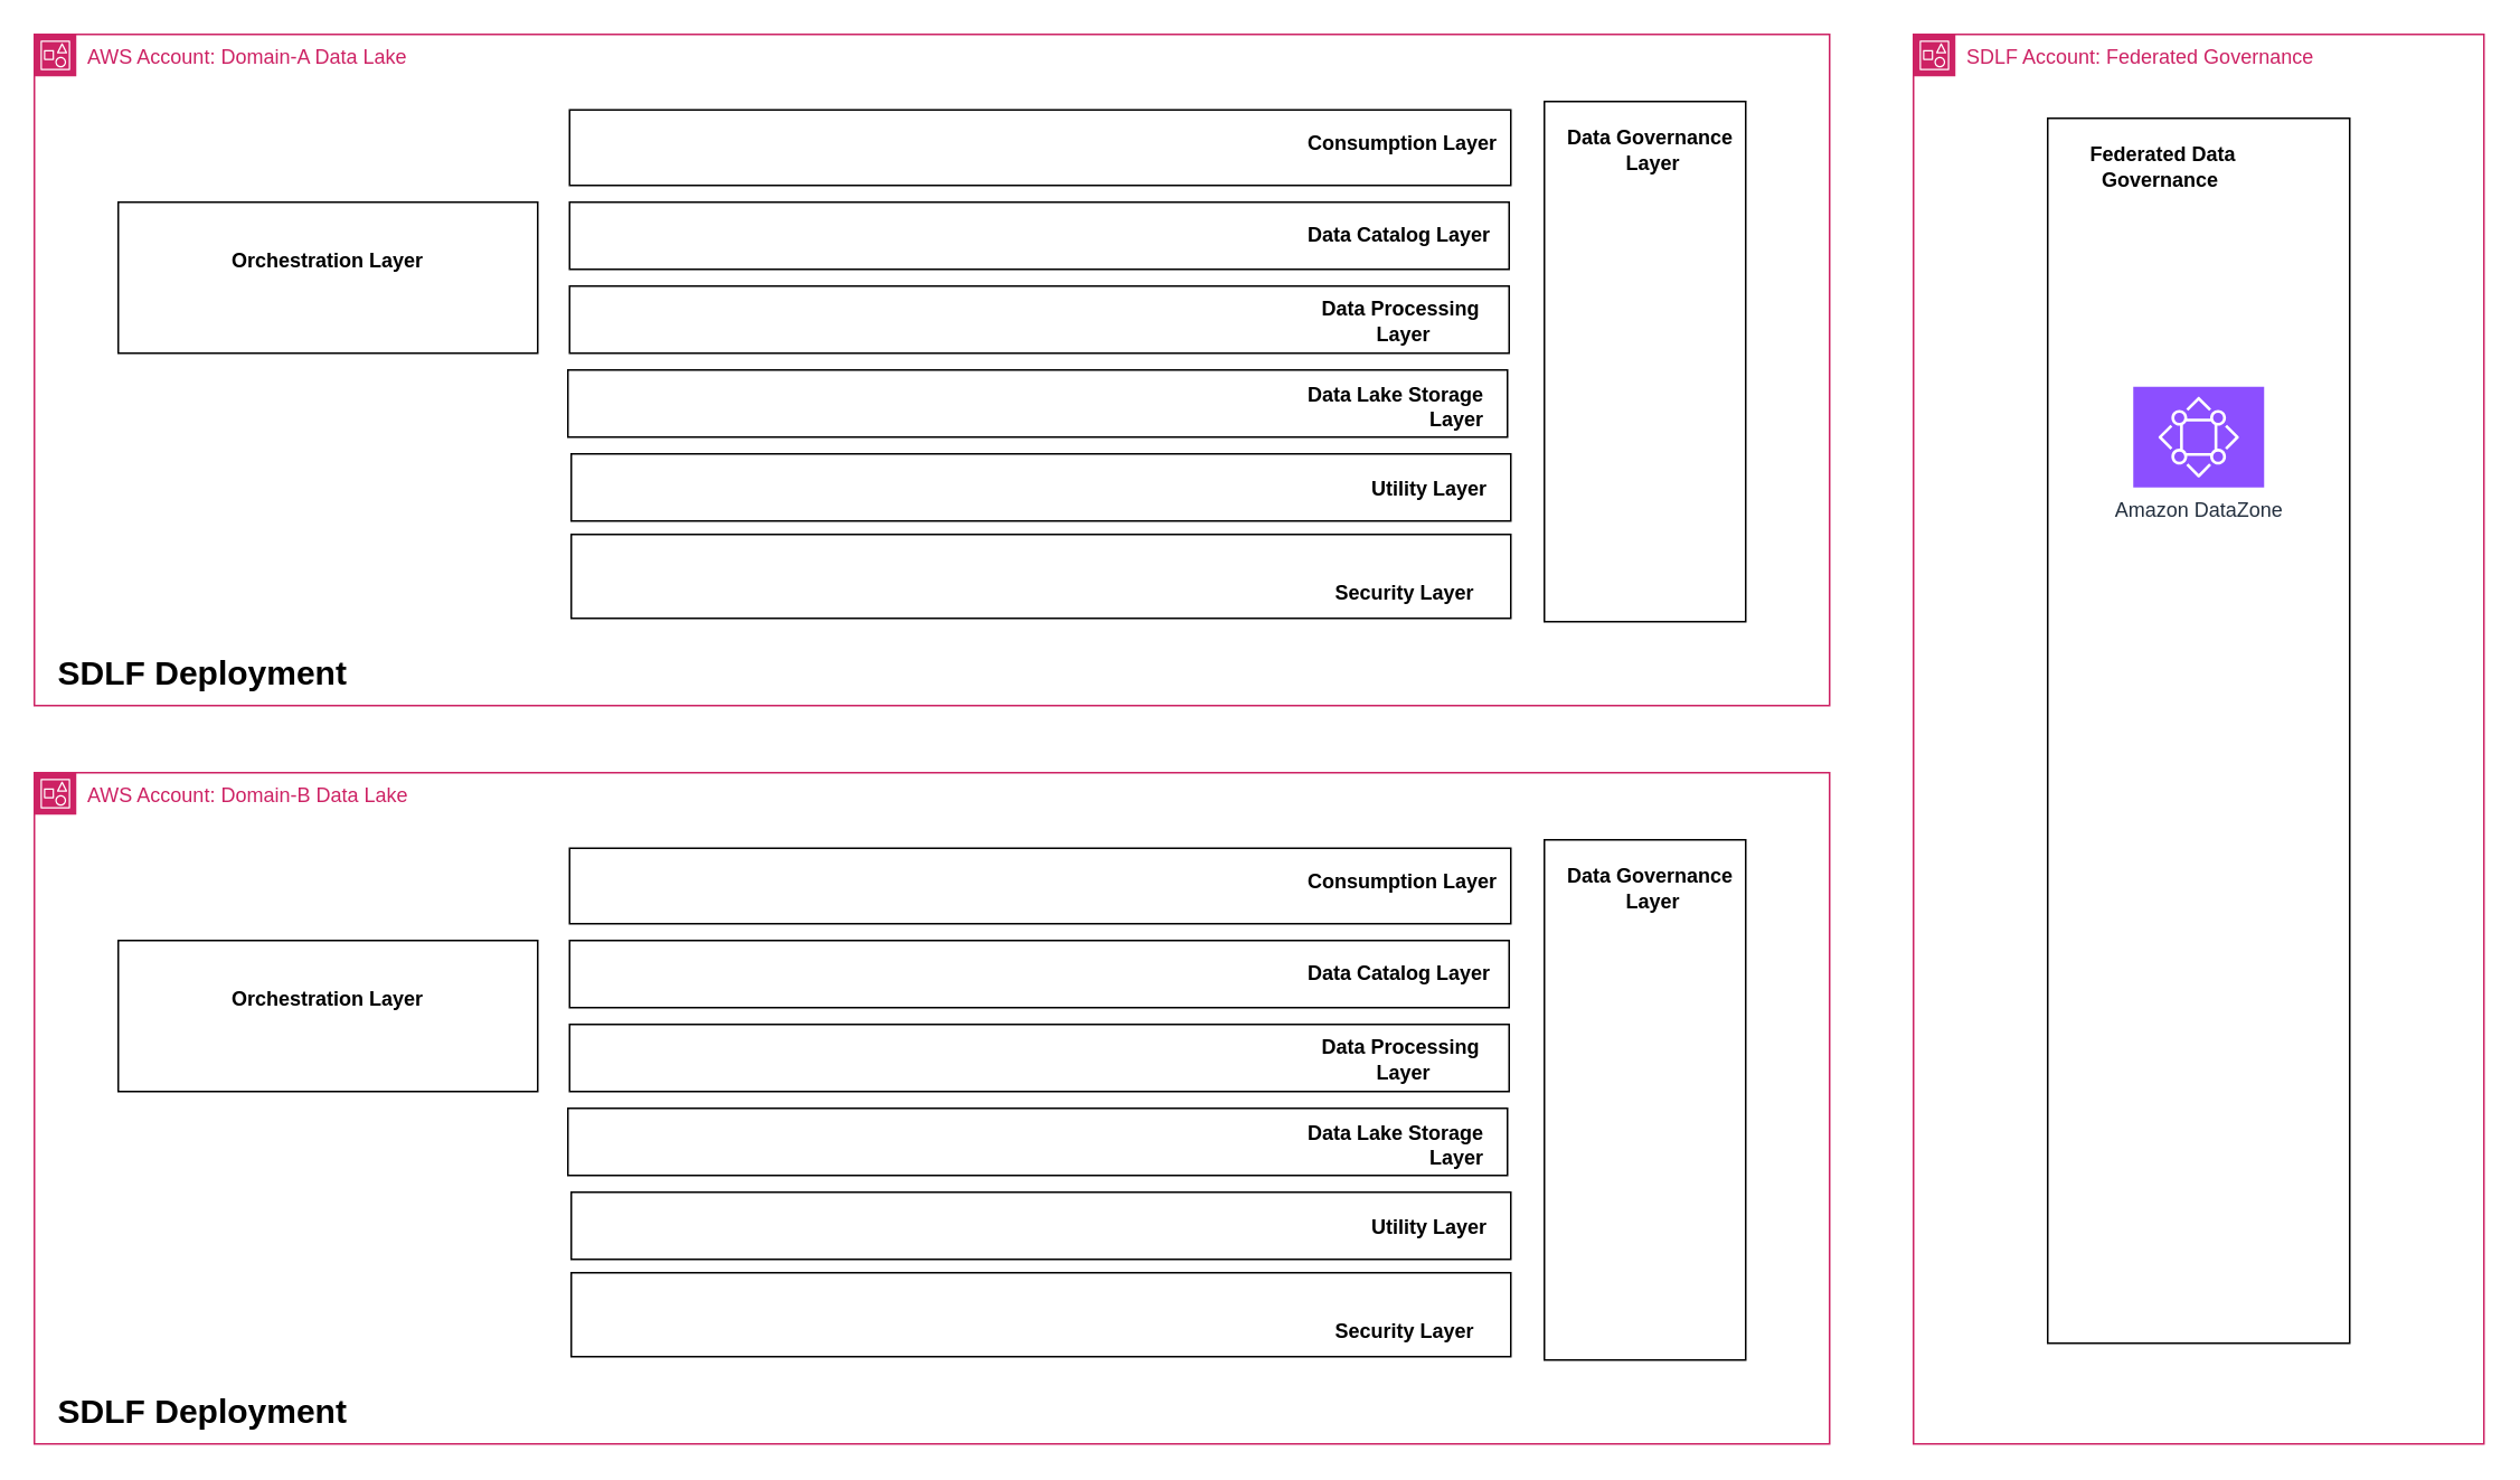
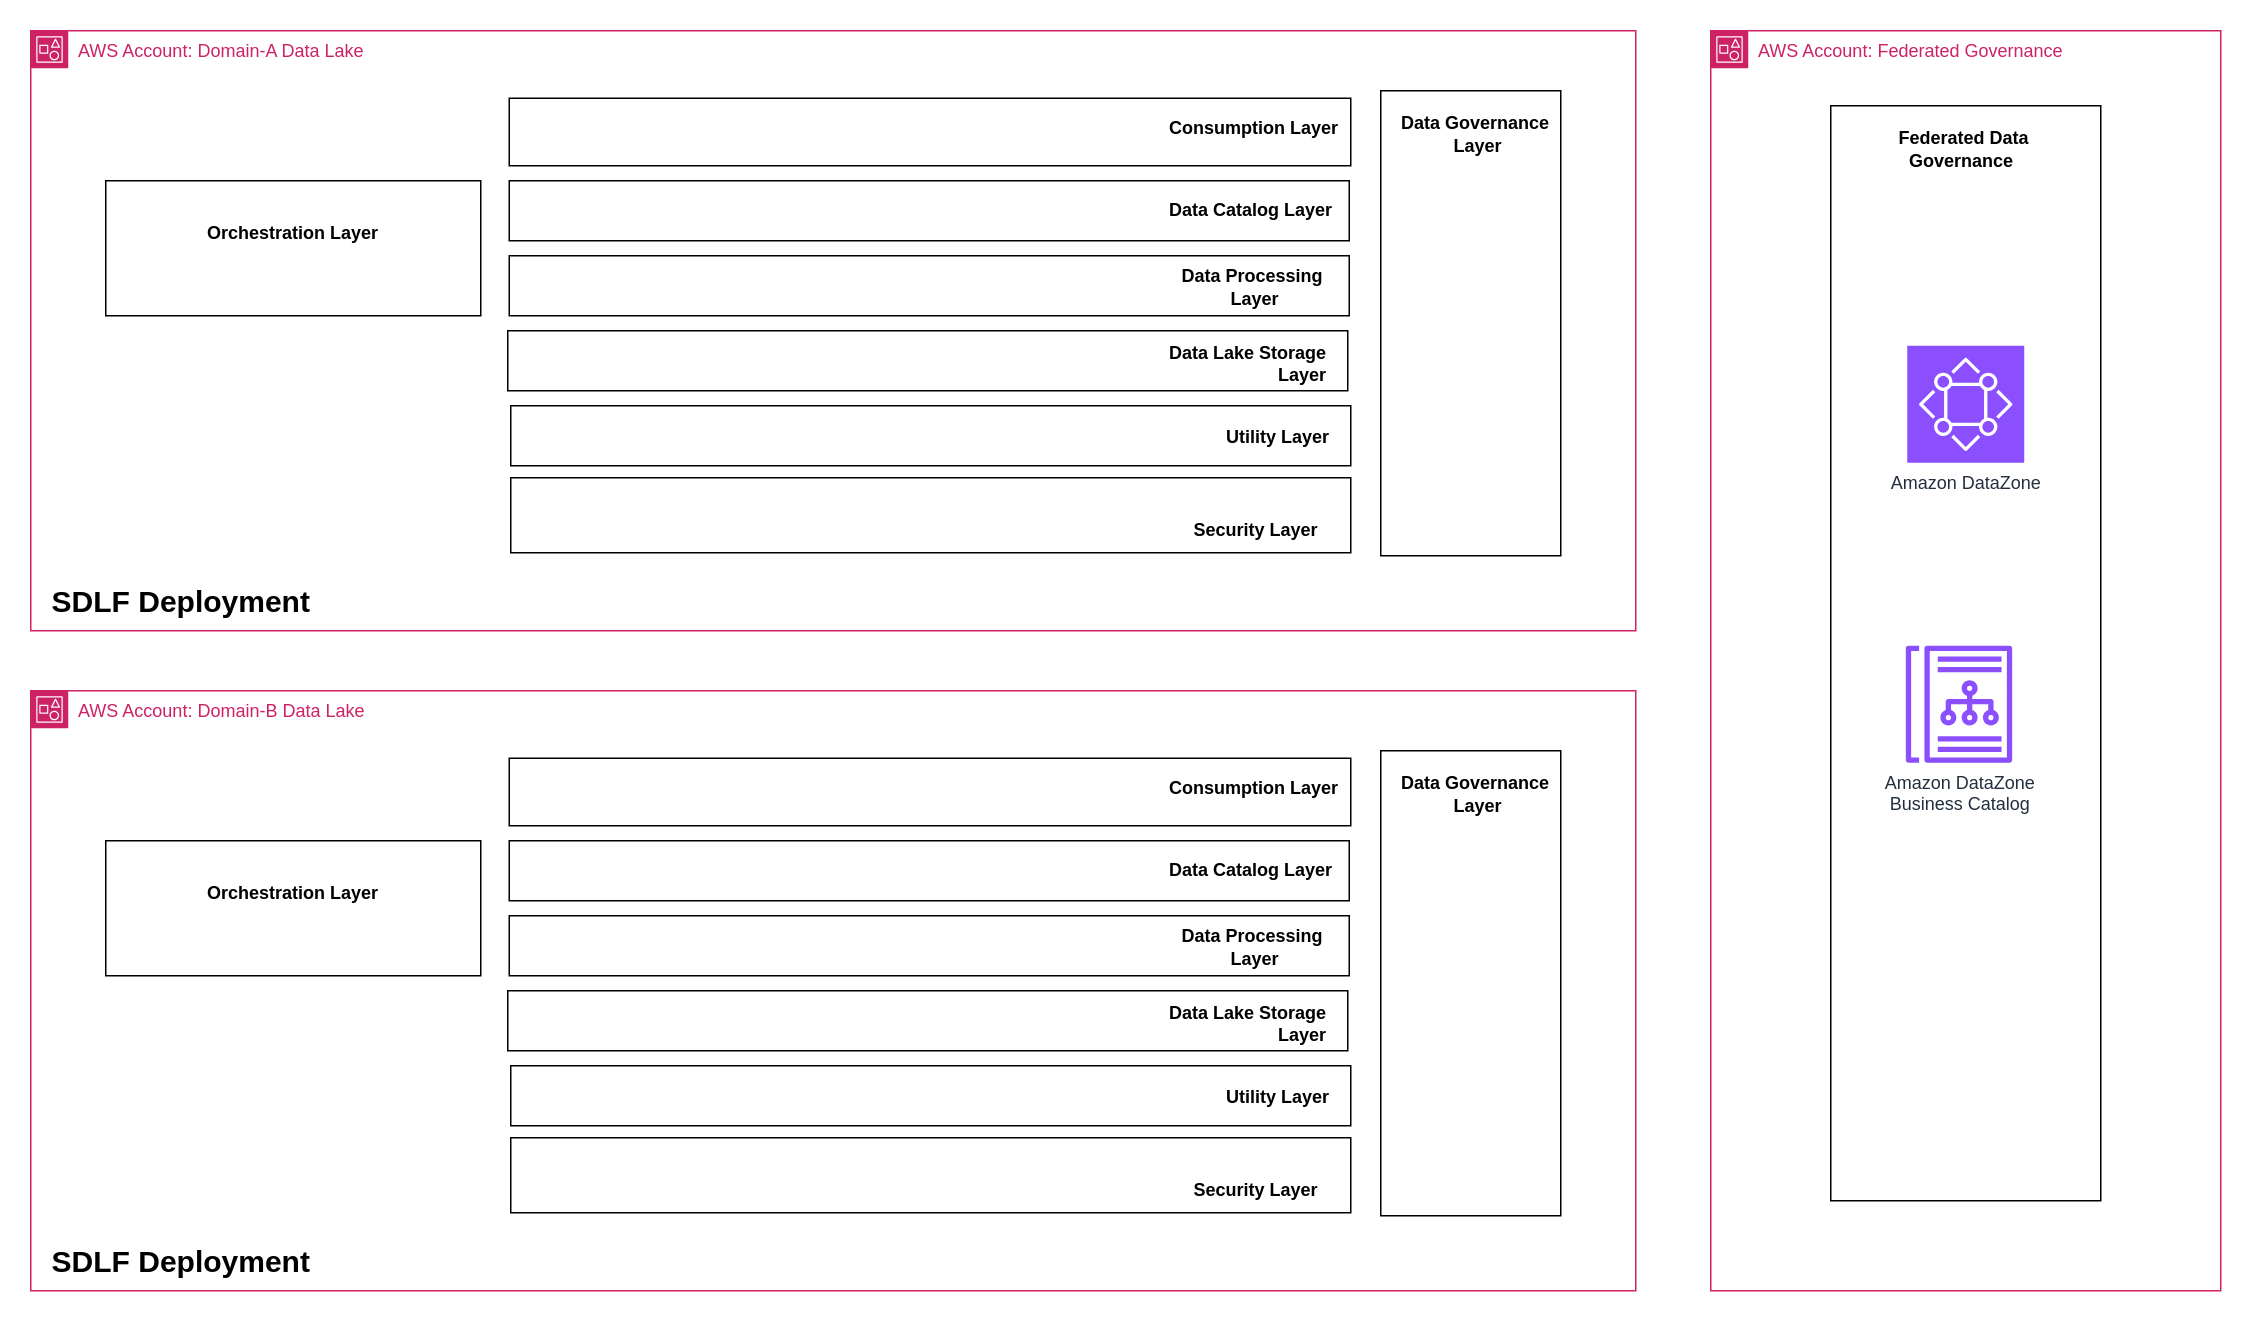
  <mxCell id="0" />
  <mxCell id="1" parent="0" />
  <mxCell id="2" value="" style="rounded=0;whiteSpace=wrap;html=1;" parent="1" vertex="1"><mxGeometry x="920" y="60" width="120" height="310" as="geometry" /></mxCell>
  <mxCell id="3" value="&lt;div align=&quot;right&quot;&gt;&lt;b&gt;Data Governance&amp;nbsp;&lt;/b&gt;&lt;/div&gt;&lt;div align=&quot;center&quot;&gt;&lt;b&gt;Layer&lt;/b&gt;&lt;/div&gt;" style="text;html=1;strokeColor=none;fillColor=none;align=right;verticalAlign=middle;whiteSpace=wrap;rounded=0;" parent="1" vertex="1"><mxGeometry x="918" y="79" width="120" height="20" as="geometry" /></mxCell>
  <mxCell id="4" value="" style="rounded=0;whiteSpace=wrap;html=1;" parent="1" vertex="1"><mxGeometry x="339" y="65" width="561" height="45" as="geometry" /></mxCell>
  <mxCell id="5" value="&lt;b&gt;Consumption Layer&lt;br&gt;&lt;/b&gt;" style="text;html=1;strokeColor=none;fillColor=none;align=right;verticalAlign=middle;whiteSpace=wrap;rounded=0;" parent="1" vertex="1"><mxGeometry x="659" y="75" width="235" height="20" as="geometry" /></mxCell>
  <mxCell id="6" value="AWS Account: Domain-A Data Lake" style="points=[[0,0],[0.25,0],[0.5,0],[0.75,0],[1,0],[1,0.25],[1,0.5],[1,0.75],[1,1],[0.75,1],[0.5,1],[0.25,1],[0,1],[0,0.75],[0,0.5],[0,0.25]];outlineConnect=0;gradientColor=none;html=1;whiteSpace=wrap;fontSize=12;fontStyle=0;container=1;pointerEvents=0;collapsible=0;recursiveResize=0;shape=mxgraph.aws4.group;grIcon=mxgraph.aws4.group_account;strokeColor=#CD2264;fillColor=none;verticalAlign=top;align=left;spacingLeft=30;fontColor=#CD2264;dashed=0;" vertex="1" parent="1"><mxGeometry x="20" y="20" width="1070" height="400" as="geometry" /></mxCell>
  <mxCell id="7" value="" style="rounded=0;whiteSpace=wrap;html=1;" parent="6" vertex="1"><mxGeometry x="319" y="100" width="560" height="40" as="geometry" /></mxCell>
  <mxCell id="8" value="&lt;div align=&quot;right&quot;&gt;&lt;b&gt;Data Catalog Layer&lt;/b&gt;&lt;/div&gt;" style="text;html=1;strokeColor=none;fillColor=none;align=right;verticalAlign=middle;whiteSpace=wrap;rounded=0;" parent="6" vertex="1"><mxGeometry x="728" y="110" width="142" height="20" as="geometry" /></mxCell>
  <mxCell id="9" value="" style="rounded=0;whiteSpace=wrap;html=1;" parent="6" vertex="1"><mxGeometry x="319" y="150" width="560" height="40" as="geometry" /></mxCell>
  <mxCell id="10" value="" style="rounded=0;whiteSpace=wrap;html=1;" parent="6" vertex="1"><mxGeometry x="318" y="200" width="560" height="40" as="geometry" /></mxCell>
  <mxCell id="11" value="" style="rounded=0;whiteSpace=wrap;html=1;" parent="6" vertex="1"><mxGeometry x="320" y="250" width="560" height="40" as="geometry" /></mxCell>
  <mxCell id="12" value="&lt;div align=&quot;right&quot;&gt;&lt;b&gt;Utility Layer&lt;/b&gt;&lt;/div&gt;" style="text;html=1;strokeColor=none;fillColor=none;align=right;verticalAlign=middle;whiteSpace=wrap;rounded=0;" parent="6" vertex="1"><mxGeometry x="768" y="261" width="100" height="20" as="geometry" /></mxCell>
  <mxCell id="13" value="&lt;div align=&quot;right&quot;&gt;&lt;b&gt;Data Lake Storage Layer&lt;/b&gt;&lt;/div&gt;" style="text;html=1;strokeColor=none;fillColor=none;align=right;verticalAlign=middle;whiteSpace=wrap;rounded=0;" parent="6" vertex="1"><mxGeometry x="724" y="212" width="142" height="20" as="geometry" /></mxCell>
  <mxCell id="14" value="&lt;div align=&quot;right&quot;&gt;&lt;b&gt;Data Processing&amp;nbsp;&lt;/b&gt;&lt;/div&gt;&lt;div align=&quot;center&quot;&gt;&lt;b&gt;Layer&lt;/b&gt;&lt;/div&gt;" style="text;html=1;strokeColor=none;fillColor=none;align=right;verticalAlign=middle;whiteSpace=wrap;rounded=0;" parent="6" vertex="1"><mxGeometry x="747" y="161" width="120" height="20" as="geometry" /></mxCell>
  <mxCell id="15" value="" style="rounded=0;whiteSpace=wrap;html=1;" parent="6" vertex="1"><mxGeometry x="320" y="298" width="560" height="50" as="geometry" /></mxCell>
  <mxCell id="16" value="&lt;b&gt;Security Layer&lt;br&gt;&lt;/b&gt;" style="text;html=1;strokeColor=none;fillColor=none;align=center;verticalAlign=middle;whiteSpace=wrap;rounded=0;" parent="6" vertex="1"><mxGeometry x="767" y="318" width="100" height="30" as="geometry" /></mxCell>
  <mxCell id="17" value="" style="rounded=0;whiteSpace=wrap;html=1;" parent="6" vertex="1"><mxGeometry x="50" y="100" width="250" height="90" as="geometry" /></mxCell>
  <mxCell id="18" value="&lt;b&gt;Orchestration Layer&lt;br&gt;&lt;/b&gt;" style="text;html=1;strokeColor=none;fillColor=none;align=center;verticalAlign=middle;whiteSpace=wrap;rounded=0;" parent="6" vertex="1"><mxGeometry x="70" y="120" width="210" height="30" as="geometry" /></mxCell>
  <mxCell id="19" value="SDLF Deployment" style="text;html=1;align=center;verticalAlign=middle;resizable=0;points=[];autosize=1;strokeColor=none;fillColor=none;fontStyle=1;fontSize=20;" vertex="1" parent="6"><mxGeometry y="360" width="200" height="40" as="geometry" /></mxCell>
  <mxCell id="20" value="" style="rounded=0;whiteSpace=wrap;html=1;" vertex="1" parent="1"><mxGeometry x="920" y="500" width="120" height="310" as="geometry" /></mxCell>
  <mxCell id="21" value="&lt;div align=&quot;right&quot;&gt;&lt;b&gt;Data Governance&amp;nbsp;&lt;/b&gt;&lt;/div&gt;&lt;div align=&quot;center&quot;&gt;&lt;b&gt;Layer&lt;/b&gt;&lt;/div&gt;" style="text;html=1;strokeColor=none;fillColor=none;align=right;verticalAlign=middle;whiteSpace=wrap;rounded=0;" vertex="1" parent="1"><mxGeometry x="918" y="519" width="120" height="20" as="geometry" /></mxCell>
  <mxCell id="22" value="" style="rounded=0;whiteSpace=wrap;html=1;" vertex="1" parent="1"><mxGeometry x="339" y="505" width="561" height="45" as="geometry" /></mxCell>
  <mxCell id="23" value="&lt;b&gt;Consumption Layer&lt;br&gt;&lt;/b&gt;" style="text;html=1;strokeColor=none;fillColor=none;align=right;verticalAlign=middle;whiteSpace=wrap;rounded=0;" vertex="1" parent="1"><mxGeometry x="659" y="515" width="235" height="20" as="geometry" /></mxCell>
  <mxCell id="24" value="AWS Account: Domain-B Data Lake" style="points=[[0,0],[0.25,0],[0.5,0],[0.75,0],[1,0],[1,0.25],[1,0.5],[1,0.75],[1,1],[0.75,1],[0.5,1],[0.25,1],[0,1],[0,0.75],[0,0.5],[0,0.25]];outlineConnect=0;gradientColor=none;html=1;whiteSpace=wrap;fontSize=12;fontStyle=0;container=1;pointerEvents=0;collapsible=0;recursiveResize=0;shape=mxgraph.aws4.group;grIcon=mxgraph.aws4.group_account;strokeColor=#CD2264;fillColor=none;verticalAlign=top;align=left;spacingLeft=30;fontColor=#CD2264;dashed=0;" vertex="1" parent="1"><mxGeometry x="20" y="460" width="1070" height="400" as="geometry" /></mxCell>
  <mxCell id="25" value="" style="rounded=0;whiteSpace=wrap;html=1;" vertex="1" parent="24"><mxGeometry x="319" y="100" width="560" height="40" as="geometry" /></mxCell>
  <mxCell id="26" value="&lt;div align=&quot;right&quot;&gt;&lt;b&gt;Data Catalog Layer&lt;/b&gt;&lt;/div&gt;" style="text;html=1;strokeColor=none;fillColor=none;align=right;verticalAlign=middle;whiteSpace=wrap;rounded=0;" vertex="1" parent="24"><mxGeometry x="728" y="110" width="142" height="20" as="geometry" /></mxCell>
  <mxCell id="27" value="" style="rounded=0;whiteSpace=wrap;html=1;" vertex="1" parent="24"><mxGeometry x="319" y="150" width="560" height="40" as="geometry" /></mxCell>
  <mxCell id="28" value="" style="rounded=0;whiteSpace=wrap;html=1;" vertex="1" parent="24"><mxGeometry x="318" y="200" width="560" height="40" as="geometry" /></mxCell>
  <mxCell id="29" value="" style="rounded=0;whiteSpace=wrap;html=1;" vertex="1" parent="24"><mxGeometry x="320" y="250" width="560" height="40" as="geometry" /></mxCell>
  <mxCell id="30" value="&lt;div align=&quot;right&quot;&gt;&lt;b&gt;Utility Layer&lt;/b&gt;&lt;/div&gt;" style="text;html=1;strokeColor=none;fillColor=none;align=right;verticalAlign=middle;whiteSpace=wrap;rounded=0;" vertex="1" parent="24"><mxGeometry x="768" y="261" width="100" height="20" as="geometry" /></mxCell>
  <mxCell id="31" value="&lt;div align=&quot;right&quot;&gt;&lt;b&gt;Data Lake Storage Layer&lt;/b&gt;&lt;/div&gt;" style="text;html=1;strokeColor=none;fillColor=none;align=right;verticalAlign=middle;whiteSpace=wrap;rounded=0;" vertex="1" parent="24"><mxGeometry x="724" y="212" width="142" height="20" as="geometry" /></mxCell>
  <mxCell id="32" value="&lt;div align=&quot;right&quot;&gt;&lt;b&gt;Data Processing&amp;nbsp;&lt;/b&gt;&lt;/div&gt;&lt;div align=&quot;center&quot;&gt;&lt;b&gt;Layer&lt;/b&gt;&lt;/div&gt;" style="text;html=1;strokeColor=none;fillColor=none;align=right;verticalAlign=middle;whiteSpace=wrap;rounded=0;" vertex="1" parent="24"><mxGeometry x="747" y="161" width="120" height="20" as="geometry" /></mxCell>
  <mxCell id="33" value="" style="rounded=0;whiteSpace=wrap;html=1;" vertex="1" parent="24"><mxGeometry x="320" y="298" width="560" height="50" as="geometry" /></mxCell>
  <mxCell id="34" value="&lt;b&gt;Security Layer&lt;br&gt;&lt;/b&gt;" style="text;html=1;strokeColor=none;fillColor=none;align=center;verticalAlign=middle;whiteSpace=wrap;rounded=0;" vertex="1" parent="24"><mxGeometry x="767" y="318" width="100" height="30" as="geometry" /></mxCell>
  <mxCell id="35" value="" style="rounded=0;whiteSpace=wrap;html=1;" vertex="1" parent="24"><mxGeometry x="50" y="100" width="250" height="90" as="geometry" /></mxCell>
  <mxCell id="36" value="&lt;b&gt;Orchestration Layer&lt;br&gt;&lt;/b&gt;" style="text;html=1;strokeColor=none;fillColor=none;align=center;verticalAlign=middle;whiteSpace=wrap;rounded=0;" vertex="1" parent="24"><mxGeometry x="70" y="120" width="210" height="30" as="geometry" /></mxCell>
  <mxCell id="37" value="SDLF Deployment" style="text;html=1;align=center;verticalAlign=middle;resizable=0;points=[];autosize=1;strokeColor=none;fillColor=none;fontStyle=1;fontSize=20;" vertex="1" parent="24"><mxGeometry y="360" width="200" height="40" as="geometry" /></mxCell>
- <mxCell id="38" value="SDLF Account: Federated Governance" style="points=[[0,0],[0.25,0],[0.5,0],[0.75,0],[1,0],[1,0.25],[1,0.5],[1,0.75],[1,1],[0.75,1],[0.5,1],[0.25,1],[0,1],[0,0.75],[0,0.5],[0,0.25]];outlineConnect=0;gradientColor=none;html=1;whiteSpace=wrap;fontSize=12;fontStyle=0;container=1;pointerEvents=0;collapsible=0;recursiveResize=0;shape=mxgraph.aws4.group;grIcon=mxgraph.aws4.group_account;strokeColor=#CD2264;fillColor=none;verticalAlign=top;align=left;spacingLeft=30;fontColor=#CD2264;dashed=0;" vertex="1" parent="1"><mxGeometry x="1140" y="20" width="340" height="840" as="geometry" /></mxCell>
+ <mxCell id="38" value="AWS Account: Federated Governance" style="points=[[0,0],[0.25,0],[0.5,0],[0.75,0],[1,0],[1,0.25],[1,0.5],[1,0.75],[1,1],[0.75,1],[0.5,1],[0.25,1],[0,1],[0,0.75],[0,0.5],[0,0.25]];outlineConnect=0;gradientColor=none;html=1;whiteSpace=wrap;fontSize=12;fontStyle=0;container=1;pointerEvents=0;collapsible=0;recursiveResize=0;shape=mxgraph.aws4.group;grIcon=mxgraph.aws4.group_account;strokeColor=#CD2264;fillColor=none;verticalAlign=top;align=left;spacingLeft=30;fontColor=#CD2264;dashed=0;" vertex="1" parent="1"><mxGeometry x="1140" y="20" width="340" height="840" as="geometry" /></mxCell>
  <mxCell id="39" value="" style="rounded=0;whiteSpace=wrap;html=1;" vertex="1" parent="38"><mxGeometry x="80" y="50" width="180" height="730" as="geometry" /></mxCell>
- <mxCell id="40" value="&lt;div&gt;&lt;b&gt;Federated Data Governance&amp;nbsp;&lt;/b&gt;&lt;/div&gt;&lt;div&gt;&lt;/div&gt;" style="text;html=1;strokeColor=none;fillColor=none;align=center;verticalAlign=middle;whiteSpace=wrap;rounded=0;" vertex="1" parent="38"><mxGeometry x="89" y="69" width="120" height="20" as="geometry" /></mxCell>
- <mxCell id="41" value="Amazon DataZone" style="sketch=0;points=[[0,0,0],[0.25,0,0],[0.5,0,0],[0.75,0,0],[1,0,0],[0,1,0],[0.25,1,0],[0.5,1,0],[0.75,1,0],[1,1,0],[0,0.25,0],[0,0.5,0],[0,0.75,0],[1,0.25,0],[1,0.5,0],[1,0.75,0]];outlineConnect=0;fontColor=#232F3E;fillColor=#8C4FFF;strokeColor=#ffffff;dashed=0;verticalLabelPosition=bottom;verticalAlign=top;align=center;html=1;fontSize=12;fontStyle=0;aspect=fixed;shape=mxgraph.aws4.resourceIcon;resIcon=mxgraph.aws4.datazone;" vertex="1" parent="38"><mxGeometry x="131" y="210" width="78" height="60" as="geometry" /></mxCell>
+ <mxCell id="40" value="&lt;div&gt;&lt;b&gt;Federated Data Governance&amp;nbsp;&lt;/b&gt;&lt;/div&gt;&lt;div&gt;&lt;/div&gt;" style="text;html=1;strokeColor=none;fillColor=none;align=center;verticalAlign=middle;whiteSpace=wrap;rounded=0;" vertex="1" parent="38"><mxGeometry x="109" y="69" width="120" height="20" as="geometry" /></mxCell>
+ <mxCell id="41" value="Amazon DataZone" style="sketch=0;points=[[0,0,0],[0.25,0,0],[0.5,0,0],[0.75,0,0],[1,0,0],[0,1,0],[0.25,1,0],[0.5,1,0],[0.75,1,0],[1,1,0],[0,0.25,0],[0,0.5,0],[0,0.75,0],[1,0.25,0],[1,0.5,0],[1,0.75,0]];outlineConnect=0;fontColor=#232F3E;fillColor=#8C4FFF;strokeColor=#ffffff;dashed=0;verticalLabelPosition=bottom;verticalAlign=top;align=center;html=1;fontSize=12;fontStyle=0;aspect=fixed;shape=mxgraph.aws4.resourceIcon;resIcon=mxgraph.aws4.datazone;" vertex="1" parent="38"><mxGeometry x="131" y="210" width="78" height="78" as="geometry" /></mxCell>
+ <mxCell id="42" value="Amazon DataZone&lt;br&gt;Business Catalog" style="sketch=0;outlineConnect=0;fontColor=#232F3E;gradientColor=none;fillColor=#8C4FFF;strokeColor=none;dashed=0;verticalLabelPosition=bottom;verticalAlign=top;align=center;html=1;fontSize=12;fontStyle=0;aspect=fixed;pointerEvents=1;shape=mxgraph.aws4.datazone_business_data_catalog;" vertex="1" parent="38"><mxGeometry x="130" y="410" width="71" height="78" as="geometry" /></mxCell>
